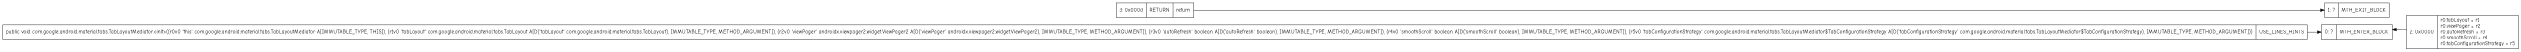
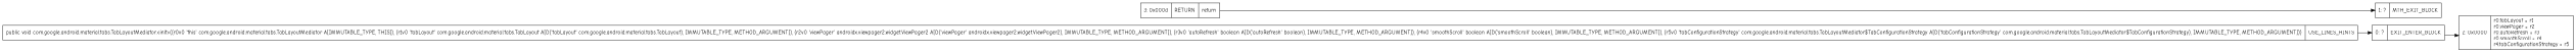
  digraph {
    fontname="Comic Neue"
    rankdir=LR
    node [fontname="Comic Neue" shape=record]
    edge [fontname="Comic Neue"]
-   n1 [label="{0\:\ ?|MTH_ENTER_BLOCK\l}"]
-   n2 [label="{2\:\ 0x0000|r0.tabLayout = r1\lr0.viewPager = r2\lr0.autoRefresh = r3\lr0.smoothScroll = r4\lr0.tabConfigurationStrategy = r5\l}"]
+   n1 [label="{0\:\ ?|EXIT_ENTER_BLOCK\l}"]
+   n2 [label="{2\:\ 0x0000|r0.tabLayout = r1\lr0.viewPager = r2\lr0.autoRefresh = r3\lr0.smoothScroll = r4\lr4.tabConfigurationStrategy = r5\l}"]
    n3 [label="{3\:\ 0x000d|RETURN\l|return\l}"]
    n4 [label="{1\:\ ?|MTH_EXIT_BLOCK\l}"]
    n5 [label="{public void com.google.android.material.tabs.TabLayoutMediator.\<init\>((r0v0 'this' com.google.android.material.tabs.TabLayoutMediator A[IMMUTABLE_TYPE, THIS]), (r1v0 'tabLayout' com.google.android.material.tabs.TabLayout A[D('tabLayout' com.google.android.material.tabs.TabLayout), IMMUTABLE_TYPE, METHOD_ARGUMENT]), (r2v0 'viewPager' androidx.viewpager2.widget.ViewPager2 A[D('viewPager' androidx.viewpager2.widget.ViewPager2), IMMUTABLE_TYPE, METHOD_ARGUMENT]), (r3v0 'autoRefresh' boolean A[D('autoRefresh' boolean), IMMUTABLE_TYPE, METHOD_ARGUMENT]), (r4v0 'smoothScroll' boolean A[D('smoothScroll' boolean), IMMUTABLE_TYPE, METHOD_ARGUMENT]), (r5v0 'tabConfigurationStrategy' com.google.android.material.tabs.TabLayoutMediator$TabConfigurationStrategy A[D('tabConfigurationStrategy' com.google.android.material.tabs.TabLayoutMediator$TabConfigurationStrategy), IMMUTABLE_TYPE, METHOD_ARGUMENT]))  | USE_LINES_HINTS\l}"]
-   n2 -> n1
+   n1 -> n2
    n3 -> n4
    n5 -> n1
  }
